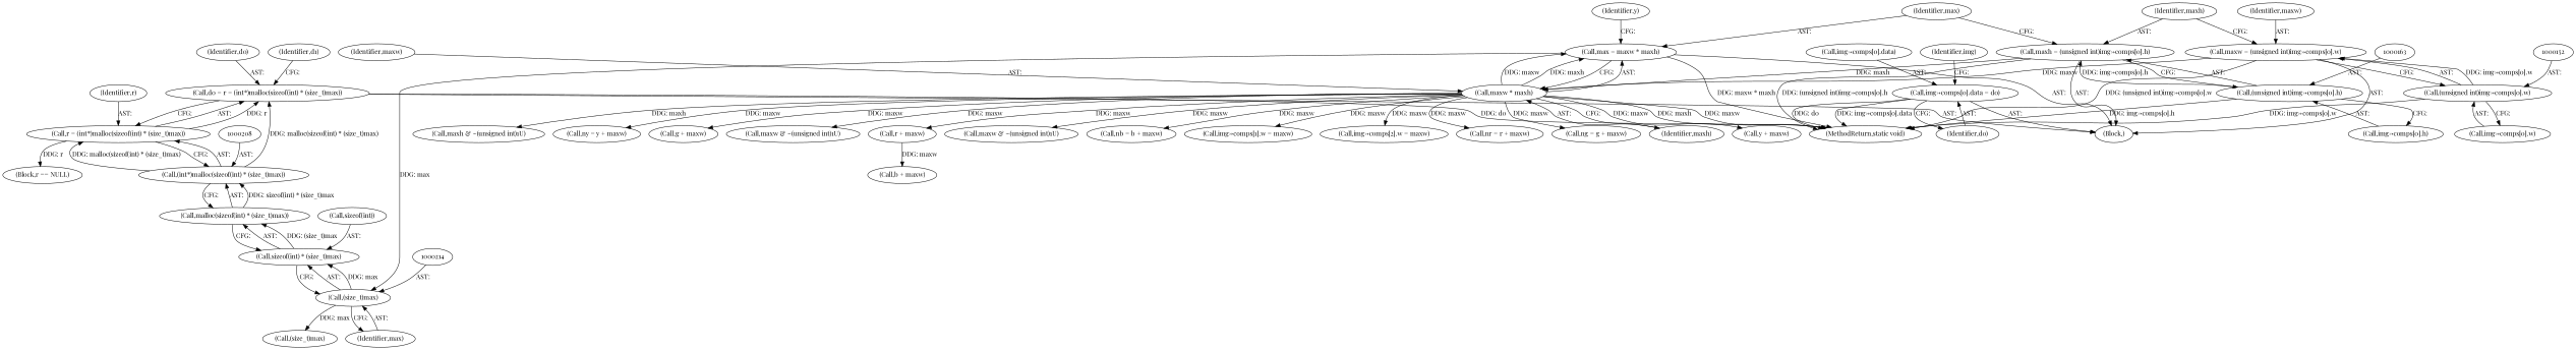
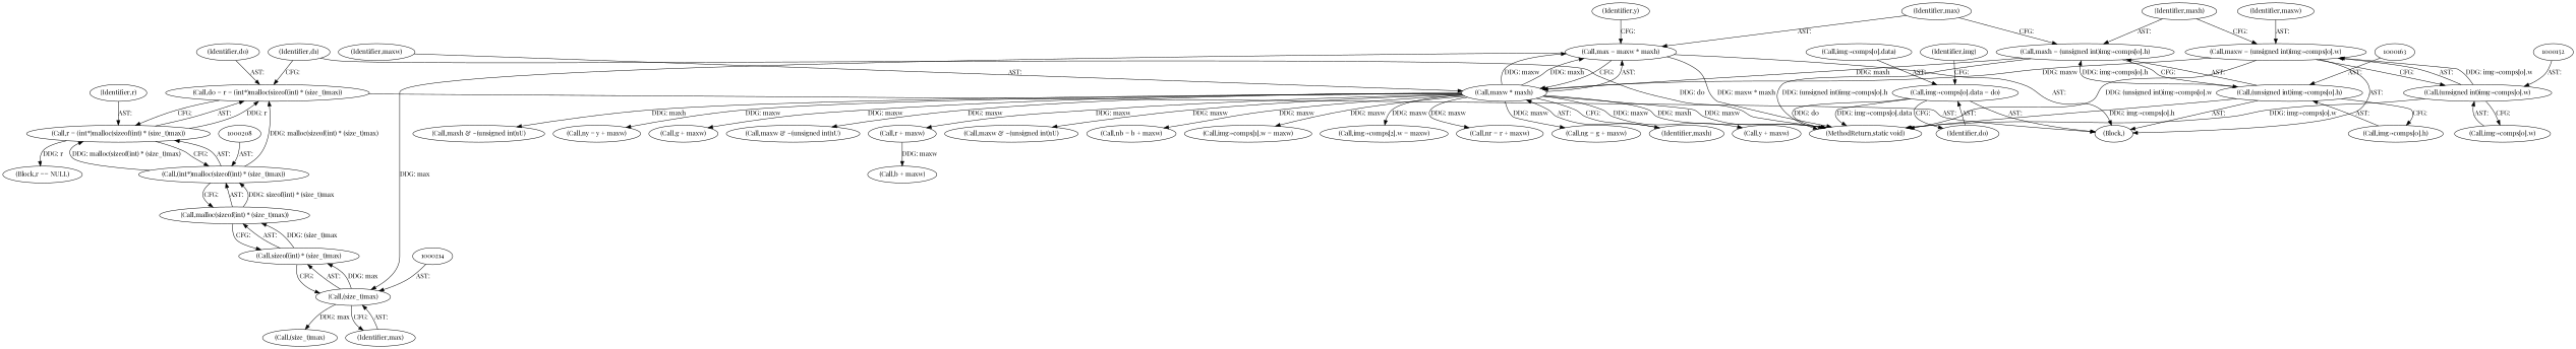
  digraph {
    fontname="Playfair Display"
    node [fontname="Playfair Display"]
    edge [fontname="Playfair Display"]
    n1 [label="(Call,img->comps[0].data = d0)"]
    n2 [label="(MethodReturn,static void)"]
    n3 [label="(Identifier,d0)"]
    n4 [label="(Block,)"]
    n5 [label="(Call,d0 = r = (int*)malloc(sizeof(int) * (size_t)max))"]
    n6 [label="(Call,r = (int*)malloc(sizeof(int) * (size_t)max))"]
    n7 [label="(Call,(int*)malloc(sizeof(int) * (size_t)max))"]
    n8 [label="(Block,r == NULL)"]
    n9 [label="(Call,malloc(sizeof(int) * (size_t)max))"]
    n10 [label="(Call,sizeof(int) * (size_t)max)"]
    n11 [label="(Call,(size_t)max)"]
    n12 [label="(Call,(size_t)max)"]
    n13 [label="(Identifier,max)"]
    n14 [label="(Call,max = maxw * maxh)"]
    n15 [label="(Call,maxw * maxh)"]
    n16 [label="(Call,g + maxw)"]
    n17 [label="(Call,maxw & ~(unsigned int)1U)"]
    n18 [label="(Call,r + maxw)"]
    n19 [label="(Call,maxw & ~(unsigned int)1U)"]
    n20 [label="(Call,nb = b + maxw)"]
    n21 [label="(Call,img->comps[1].w = maxw)"]
    n22 [label="(Call,img->comps[2].w = maxw)"]
    n23 [label="(Call,nr = r + maxw)"]
    n24 [label="(Call,ng = g + maxw)"]
    n25 [label="(Identifier,maxh)"]
    n26 [label="(Call,y + maxw)"]
    n27 [label="(Call,maxh & ~(unsigned int)1U)"]
    n28 [label="(Call,ny = y + maxw)"]
    n29 [label="(Call,b + maxw)"]
    n30 [label="(Call,maxw = (unsigned int)img->comps[0].w)"]
    n31 [label="(Call,(unsigned int)img->comps[0].w)"]
    n32 [label="(Call,img->comps[0].w)"]
    n33 [label="(Call,maxh = (unsigned int)img->comps[0].h)"]
    n34 [label="(Call,(unsigned int)img->comps[0].h)"]
    n35 [label="(Call,img->comps[0].h)"]
    n36 [label="(Identifier,r)"]
    n37 [label="(Identifier,d0)"]
    n38 [label="(Identifier,maxw)"]
    n39 [label="(Identifier,img)"]
    n40 [label="(Identifier,maxw)"]
-   n41 [label="(Call,sizeof(int))"]
    n42 [label="(Identifier,max)"]
    n43 [label="(Identifier,d1)"]
    n44 [label="(Identifier,maxh)"]
    n45 [label="(Call,img->comps[0].data)"]
    n46 [label="(Identifier,y)"]
    1000208
    1000214
    1000152
    1000163
    n1 -> n2 [label="DDG: d0"]
    n1 -> n2 [label="DDG: img->comps[0].data"]
    n1 -> n3 [label="CFG: "]
    n1 -> n4 [label="AST: "]
    n3 -> n1 [label="AST: "]
-   n5 -> n2 [label="DDG: d0"]
+   n43 -> n2 [label="DDG: d0"]
    n5 -> n4 [label="AST: "]
    n5 -> n6 [label="CFG: "]
    n6 -> n5 [label="AST: "]
    n6 -> n5 [label="DDG: r"]
    n6 -> n7 [label="CFG: "]
    n6 -> n8 [label="DDG: r"]
    n7 -> n5 [label="DDG: malloc(sizeof(int) * (size_t)max)"]
    n7 -> n6 [label="AST: "]
    n7 -> n6 [label="DDG: malloc(sizeof(int) * (size_t)max)"]
    n7 -> n9 [label="CFG: "]
    n9 -> n7 [label="AST: "]
    n9 -> n7 [label="DDG: sizeof(int) * (size_t)max"]
    n9 -> n10 [label="CFG: "]
    n10 -> n9 [label="AST: "]
    n10 -> n9 [label="DDG: (size_t)max"]
    n10 -> n11 [label="CFG: "]
    n11 -> n10 [label="AST: "]
    n11 -> n10 [label="DDG: max"]
    n11 -> n12 [label="DDG: max"]
    n11 -> n13 [label="CFG: "]
    n13 -> n11 [label="AST: "]
    n14 -> n2 [label="DDG: maxw * maxh"]
    n14 -> n4 [label="AST: "]
    n14 -> n11 [label="DDG: max"]
    n14 -> n15 [label="CFG: "]
    n15 -> n2 [label="DDG: maxw"]
    n15 -> n2 [label="DDG: maxh"]
    n15 -> n14 [label="AST: "]
    n15 -> n14 [label="DDG: maxw"]
    n15 -> n14 [label="DDG: maxh"]
    n15 -> n16 [label="DDG: maxw"]
    n15 -> n17 [label="DDG: maxw"]
    n15 -> n18 [label="DDG: maxw"]
    n15 -> n19 [label="DDG: maxw"]
    n15 -> n20 [label="DDG: maxw"]
    n15 -> n21 [label="DDG: maxw"]
    n15 -> n22 [label="DDG: maxw"]
    n15 -> n23 [label="DDG: maxw"]
    n15 -> n24 [label="DDG: maxw"]
    n15 -> n25 [label="CFG: "]
    n15 -> n26 [label="DDG: maxw"]
    n15 -> n27 [label="DDG: maxh"]
    n15 -> n28 [label="DDG: maxw"]
    n18 -> n29 [label="DDG: maxw"]
    n25 -> n15 [label="AST: "]
    n30 -> n2 [label="DDG: (unsigned int)img->comps[0].w"]
    n30 -> n4 [label="AST: "]
    n30 -> n15 [label="DDG: maxw"]
    n30 -> n31 [label="CFG: "]
    n31 -> n2 [label="DDG: img->comps[0].w"]
    n31 -> n30 [label="AST: "]
    n31 -> n30 [label="DDG: img->comps[0].w"]
    n31 -> n32 [label="CFG: "]
    n32 -> n31 [label="AST: "]
    n33 -> n2 [label="DDG: (unsigned int)img->comps[0].h"]
-   n33 -> n4 [label="AST: "]
+   n34 -> n4 [label="AST: "]
    n33 -> n15 [label="DDG: maxh"]
    n33 -> n34 [label="CFG: "]
    n34 -> n2 [label="DDG: img->comps[0].h"]
    n34 -> n33 [label="AST: "]
    n34 -> n33 [label="DDG: img->comps[0].h"]
    n34 -> n35 [label="CFG: "]
    n35 -> n34 [label="AST: "]
    n36 -> n6 [label="AST: "]
    n37 -> n5 [label="AST: "]
    n38 -> n15 [label="AST: "]
    n39 -> n1 [label="CFG: "]
    n40 -> n30 [label="AST: "]
-   n41 -> n10 [label="AST: "]
    n42 -> n14 [label="AST: "]
    n42 -> n33 [label="CFG: "]
    n43 -> n5 [label="CFG: "]
    n44 -> n30 [label="CFG: "]
    n44 -> n33 [label="AST: "]
    n45 -> n1 [label="AST: "]
    n46 -> n14 [label="CFG: "]
    1000208 -> n7 [label="AST: "]
    1000214 -> n11 [label="AST: "]
    1000152 -> n31 [label="AST: "]
    1000163 -> n34 [label="AST: "]
  }
